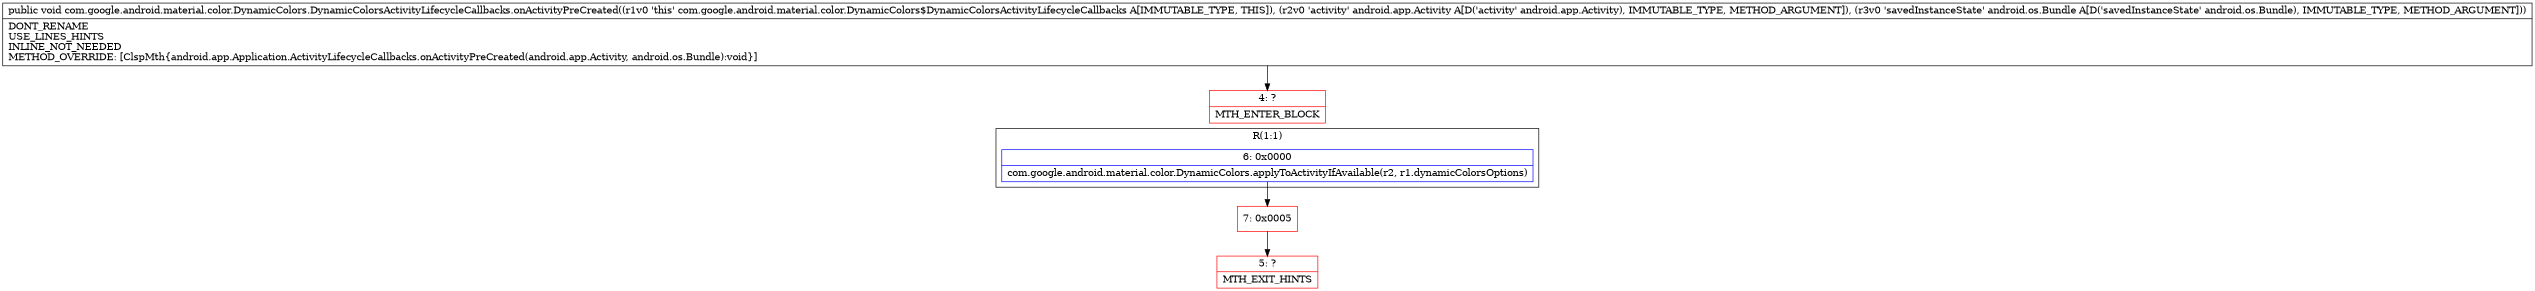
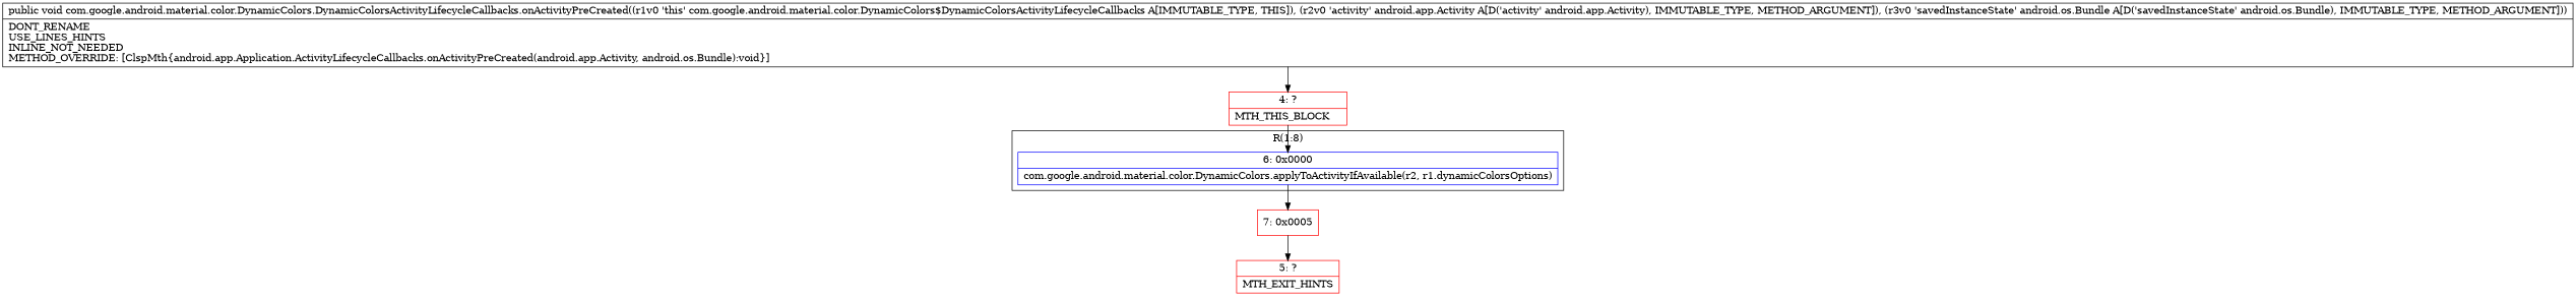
  digraph {
    node [color=red shape=record]
    n1 [color=blue label="{6\:\ 0x0000|com.google.android.material.color.DynamicColors.applyToActivityIfAvailable(r2, r1.dynamicColorsOptions)\l}"]
    n2 [label="{7\:\ 0x0005}"]
    n3 [label="{5\:\ ?|MTH_EXIT_HINTS\l}"]
-   n4 [label="{4\:\ ?|MTH_ENTER_BLOCK\l}"]
+   n4 [label="{4\:\ ?|MTH_THIS_BLOCK\l}"]
    n5 [label="{public void com.google.android.material.color.DynamicColors.DynamicColorsActivityLifecycleCallbacks.onActivityPreCreated((r1v0 'this' com.google.android.material.color.DynamicColors$DynamicColorsActivityLifecycleCallbacks A[IMMUTABLE_TYPE, THIS]), (r2v0 'activity' android.app.Activity A[D('activity' android.app.Activity), IMMUTABLE_TYPE, METHOD_ARGUMENT]), (r3v0 'savedInstanceState' android.os.Bundle A[D('savedInstanceState' android.os.Bundle), IMMUTABLE_TYPE, METHOD_ARGUMENT]))  | DONT_RENAME\lUSE_LINES_HINTS\lINLINE_NOT_NEEDED\lMETHOD_OVERRIDE: [ClspMth\{android.app.Application.ActivityLifecycleCallbacks.onActivityPreCreated(android.app.Activity, android.os.Bundle):void\}]\l}" color=""]
    subgraph cluster_1 {
-     label="R(1:1)"
+     label="R(1:8)"
      n1
    }
    n1 -> n2
    n2 -> n3
+   n4 -> n1
    n5 -> n4
  }
